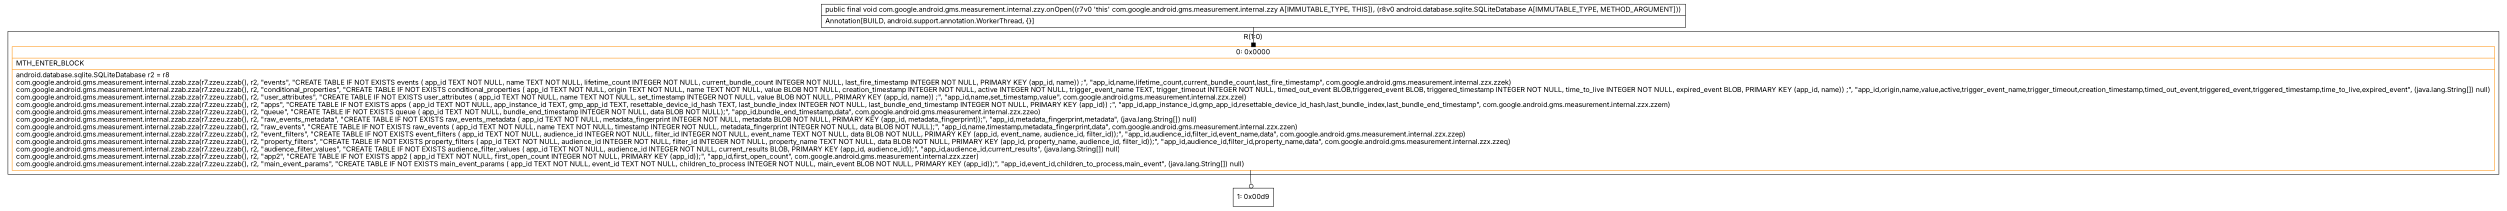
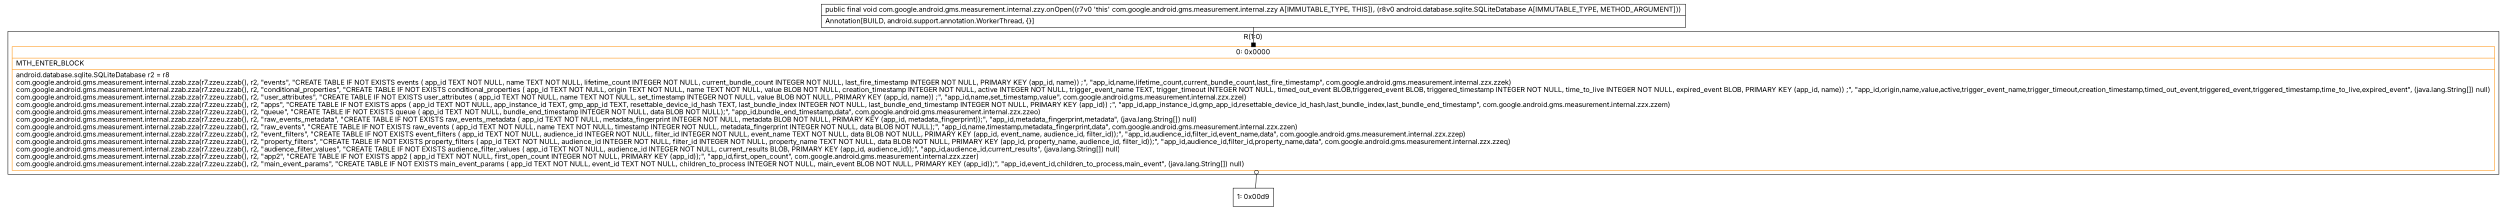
  digraph {
    fontname=Inter
    node [color=black shape=record fontname=Inter]
    edge [fontname=Inter]
    n1 [color=darkorange label="{0\:\ 0x0000|MTH_ENTER_BLOCK\l|android.database.sqlite.SQLiteDatabase r2 = r8\lcom.google.android.gms.measurement.internal.zzab.zza(r7.zzeu.zzab(), r2, \"events\", \"CREATE TABLE IF NOT EXISTS events ( app_id TEXT NOT NULL, name TEXT NOT NULL, lifetime_count INTEGER NOT NULL, current_bundle_count INTEGER NOT NULL, last_fire_timestamp INTEGER NOT NULL, PRIMARY KEY (app_id, name)) ;\", \"app_id,name,lifetime_count,current_bundle_count,last_fire_timestamp\", com.google.android.gms.measurement.internal.zzx.zzek)\lcom.google.android.gms.measurement.internal.zzab.zza(r7.zzeu.zzab(), r2, \"conditional_properties\", \"CREATE TABLE IF NOT EXISTS conditional_properties ( app_id TEXT NOT NULL, origin TEXT NOT NULL, name TEXT NOT NULL, value BLOB NOT NULL, creation_timestamp INTEGER NOT NULL, active INTEGER NOT NULL, trigger_event_name TEXT, trigger_timeout INTEGER NOT NULL, timed_out_event BLOB,triggered_event BLOB, triggered_timestamp INTEGER NOT NULL, time_to_live INTEGER NOT NULL, expired_event BLOB, PRIMARY KEY (app_id, name)) ;\", \"app_id,origin,name,value,active,trigger_event_name,trigger_timeout,creation_timestamp,timed_out_event,triggered_event,triggered_timestamp,time_to_live,expired_event\", (java.lang.String[]) null)\lcom.google.android.gms.measurement.internal.zzab.zza(r7.zzeu.zzab(), r2, \"user_attributes\", \"CREATE TABLE IF NOT EXISTS user_attributes ( app_id TEXT NOT NULL, name TEXT NOT NULL, set_timestamp INTEGER NOT NULL, value BLOB NOT NULL, PRIMARY KEY (app_id, name)) ;\", \"app_id,name,set_timestamp,value\", com.google.android.gms.measurement.internal.zzx.zzel)\lcom.google.android.gms.measurement.internal.zzab.zza(r7.zzeu.zzab(), r2, \"apps\", \"CREATE TABLE IF NOT EXISTS apps ( app_id TEXT NOT NULL, app_instance_id TEXT, gmp_app_id TEXT, resettable_device_id_hash TEXT, last_bundle_index INTEGER NOT NULL, last_bundle_end_timestamp INTEGER NOT NULL, PRIMARY KEY (app_id)) ;\", \"app_id,app_instance_id,gmp_app_id,resettable_device_id_hash,last_bundle_index,last_bundle_end_timestamp\", com.google.android.gms.measurement.internal.zzx.zzem)\lcom.google.android.gms.measurement.internal.zzab.zza(r7.zzeu.zzab(), r2, \"queue\", \"CREATE TABLE IF NOT EXISTS queue ( app_id TEXT NOT NULL, bundle_end_timestamp INTEGER NOT NULL, data BLOB NOT NULL);\", \"app_id,bundle_end_timestamp,data\", com.google.android.gms.measurement.internal.zzx.zzeo)\lcom.google.android.gms.measurement.internal.zzab.zza(r7.zzeu.zzab(), r2, \"raw_events_metadata\", \"CREATE TABLE IF NOT EXISTS raw_events_metadata ( app_id TEXT NOT NULL, metadata_fingerprint INTEGER NOT NULL, metadata BLOB NOT NULL, PRIMARY KEY (app_id, metadata_fingerprint));\", \"app_id,metadata_fingerprint,metadata\", (java.lang.String[]) null)\lcom.google.android.gms.measurement.internal.zzab.zza(r7.zzeu.zzab(), r2, \"raw_events\", \"CREATE TABLE IF NOT EXISTS raw_events ( app_id TEXT NOT NULL, name TEXT NOT NULL, timestamp INTEGER NOT NULL, metadata_fingerprint INTEGER NOT NULL, data BLOB NOT NULL);\", \"app_id,name,timestamp,metadata_fingerprint,data\", com.google.android.gms.measurement.internal.zzx.zzen)\lcom.google.android.gms.measurement.internal.zzab.zza(r7.zzeu.zzab(), r2, \"event_filters\", \"CREATE TABLE IF NOT EXISTS event_filters ( app_id TEXT NOT NULL, audience_id INTEGER NOT NULL, filter_id INTEGER NOT NULL, event_name TEXT NOT NULL, data BLOB NOT NULL, PRIMARY KEY (app_id, event_name, audience_id, filter_id));\", \"app_id,audience_id,filter_id,event_name,data\", com.google.android.gms.measurement.internal.zzx.zzep)\lcom.google.android.gms.measurement.internal.zzab.zza(r7.zzeu.zzab(), r2, \"property_filters\", \"CREATE TABLE IF NOT EXISTS property_filters ( app_id TEXT NOT NULL, audience_id INTEGER NOT NULL, filter_id INTEGER NOT NULL, property_name TEXT NOT NULL, data BLOB NOT NULL, PRIMARY KEY (app_id, property_name, audience_id, filter_id));\", \"app_id,audience_id,filter_id,property_name,data\", com.google.android.gms.measurement.internal.zzx.zzeq)\lcom.google.android.gms.measurement.internal.zzab.zza(r7.zzeu.zzab(), r2, \"audience_filter_values\", \"CREATE TABLE IF NOT EXISTS audience_filter_values ( app_id TEXT NOT NULL, audience_id INTEGER NOT NULL, current_results BLOB, PRIMARY KEY (app_id, audience_id));\", \"app_id,audience_id,current_results\", (java.lang.String[]) null)\lcom.google.android.gms.measurement.internal.zzab.zza(r7.zzeu.zzab(), r2, \"app2\", \"CREATE TABLE IF NOT EXISTS app2 ( app_id TEXT NOT NULL, first_open_count INTEGER NOT NULL, PRIMARY KEY (app_id));\", \"app_id,first_open_count\", com.google.android.gms.measurement.internal.zzx.zzer)\lcom.google.android.gms.measurement.internal.zzab.zza(r7.zzeu.zzab(), r2, \"main_event_params\", \"CREATE TABLE IF NOT EXISTS main_event_params ( app_id TEXT NOT NULL, event_id TEXT NOT NULL, children_to_process INTEGER NOT NULL, main_event BLOB NOT NULL, PRIMARY KEY (app_id));\", \"app_id,event_id,children_to_process,main_event\", (java.lang.String[]) null)\l}"]
    n2 [label="{1\:\ 0x00d9}"]
    n3 [label="{public final void com.google.android.gms.measurement.internal.zzy.onOpen((r7v0 'this' com.google.android.gms.measurement.internal.zzy A[IMMUTABLE_TYPE, THIS]), (r8v0 android.database.sqlite.SQLiteDatabase A[IMMUTABLE_TYPE, METHOD_ARGUMENT]))  | Annotation[BUILD, android.support.annotation.WorkerThread, \{\}]\l}"]
    subgraph cluster_1 {
      label="R(1:0)"
      n1
    }
-   n1 -> n2 [arrowhead=odot]
+   n2 -> n1 [arrowhead=odot]
    n3 -> n1 [arrowhead=box]
  }
